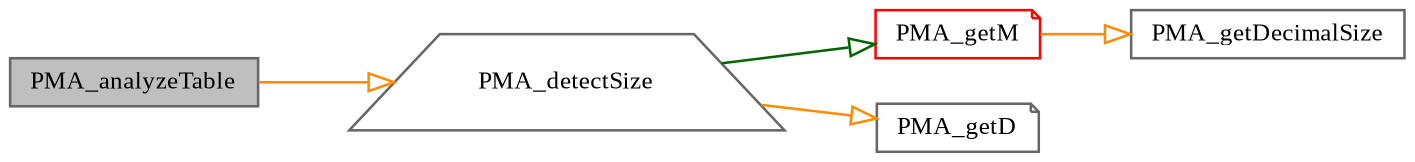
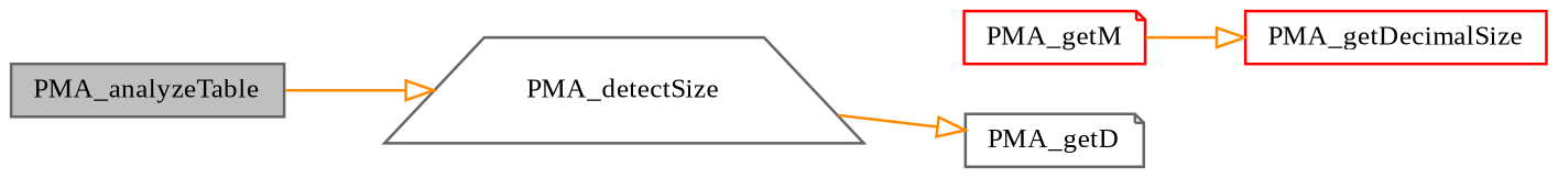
  digraph {
    fontname="Liberation Serif"
    rankdir=LR
    node [color=gray40 fillcolor=white fontname="Liberation Serif" fontsize=10 shape=box style=filled]
    edge [arrowhead=onormal color=darkorange fontname="Liberation Serif" fontsize=10 labelfontname=Helvetica labelfontsize=10 style=solid]
    n1 [fillcolor=grey75 fontcolor=black height=0.2 label=PMA_analyzeTable width=0.4]
    n2 [height=0.2 label=PMA_detectSize shape=trapezium width=0.4]
    n3 [color=red height=0.2 label=PMA_getM shape=note width=0.4]
    n4 [height=0.2 label=PMA_getD shape=note width=0.4]
-   n5 [height=0.2 label=PMA_getDecimalSize width=0.4]
+   n5 [color=red height=0.2 label=PMA_getDecimalSize width=0.4]
    n1 -> n2
-   n2 -> n3 [color=darkgreen]
    n2 -> n4
    n3 -> n5
  }
